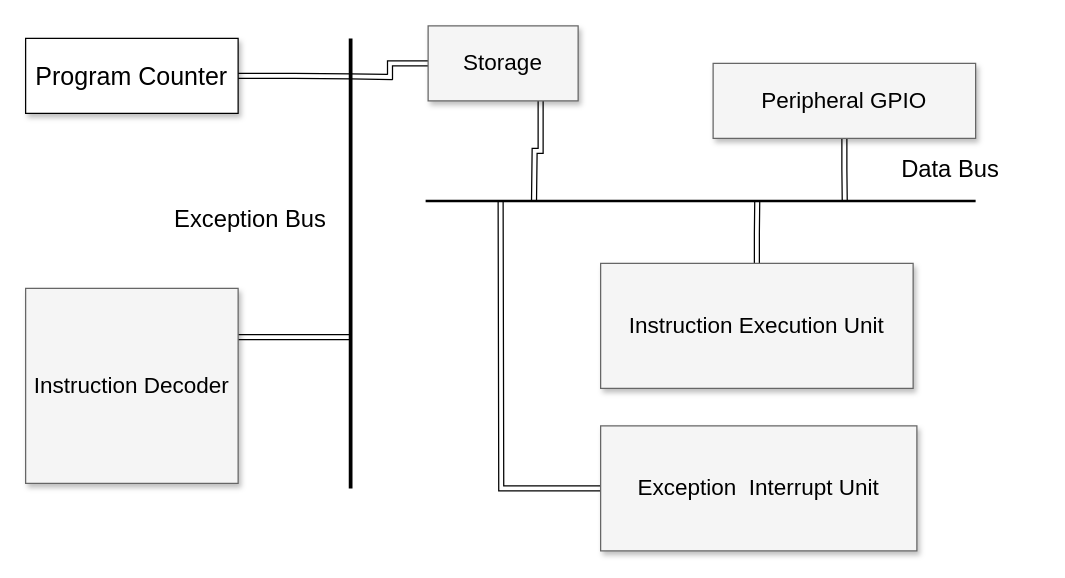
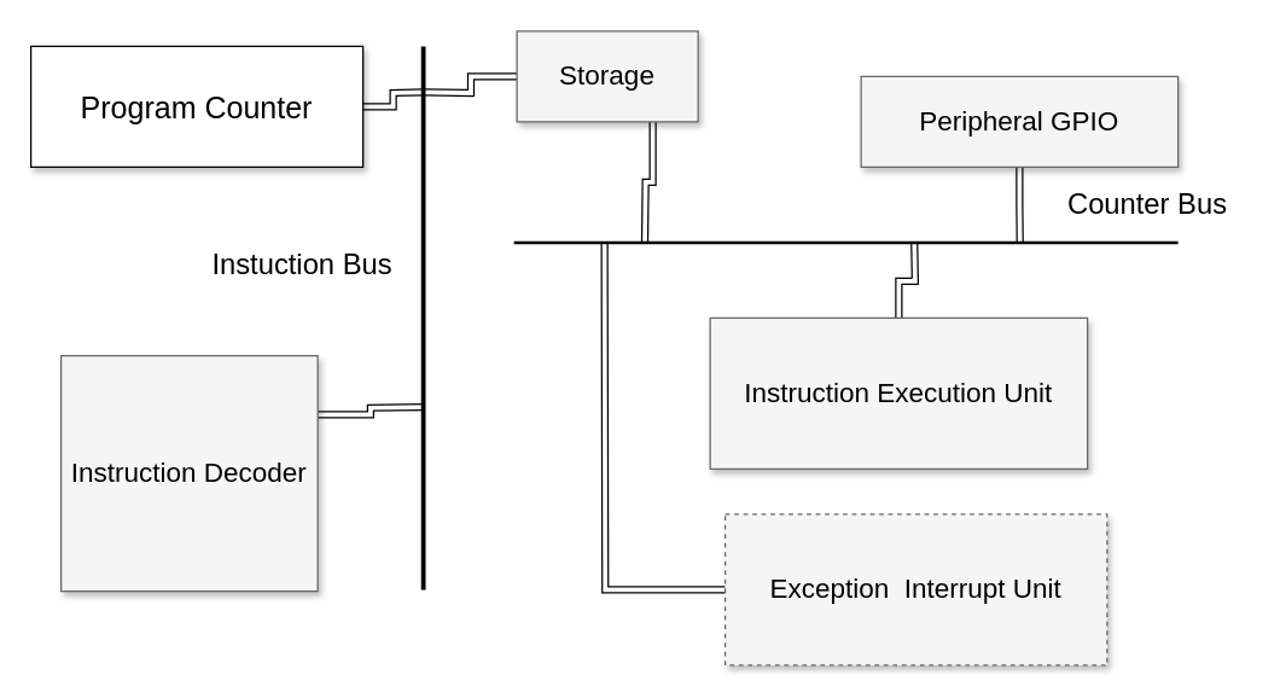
  <mxCell id="0" style=";html=1;" />
  <mxCell id="1" style=";html=1;" parent="0" />
  <mxCell id="2" style="edgeStyle=orthogonalEdgeStyle;rounded=0;orthogonalLoop=1;jettySize=auto;html=1;exitX=1;exitY=0.5;exitDx=0;exitDy=0;shape=link;" parent="1" source="3" edge="1"><mxGeometry relative="1" as="geometry"><mxPoint x="280" y="60.429" as="targetPoint" /></mxGeometry></mxCell>
- <mxCell id="3" value="Program Counter" style="whiteSpace=wrap;html=1;shadow=1;fontSize=20;strokeWidth=1;" parent="1" vertex="1"><mxGeometry x="20" y="30" width="170" height="60" as="geometry" /></mxCell>
+ <mxCell id="3" value="Program Counter" style="whiteSpace=wrap;html=1;shadow=1;fontSize=20;strokeWidth=1;" parent="1" vertex="1"><mxGeometry x="20" y="30" width="220" height="80" as="geometry" /></mxCell>
  <mxCell id="4" style="edgeStyle=orthogonalEdgeStyle;rounded=0;orthogonalLoop=1;jettySize=auto;html=1;exitX=1;exitY=0.25;exitDx=0;exitDy=0;shape=link;" parent="1" source="5" edge="1"><mxGeometry relative="1" as="geometry"><mxPoint x="280" y="269" as="targetPoint" /></mxGeometry></mxCell>
- <mxCell id="5" value="Instruction Decoder" style="whiteSpace=wrap;html=1;shadow=1;fontSize=18;fillColor=#f5f5f5;strokeColor=#666666;" parent="1" vertex="1"><mxGeometry x="20" y="230" width="170" height="156" as="geometry" /></mxCell>
+ <mxCell id="5" value="Instruction Decoder" style="whiteSpace=wrap;html=1;shadow=1;fontSize=18;fillColor=#f5f5f5;strokeColor=#666666;" parent="1" vertex="1"><mxGeometry x="40" y="235" width="170" height="156" as="geometry" /></mxCell>
  <mxCell id="6" style="edgeStyle=orthogonalEdgeStyle;rounded=0;orthogonalLoop=1;jettySize=auto;html=1;exitX=0;exitY=0.5;exitDx=0;exitDy=0;shape=link;" parent="1" source="7" edge="1"><mxGeometry relative="1" as="geometry"><mxPoint x="400" y="160" as="targetPoint" /></mxGeometry></mxCell>
- <mxCell id="7" value="Exception&amp;nbsp; Interrupt Unit" style="whiteSpace=wrap;html=1;shadow=1;fontSize=18;fillColor=#f5f5f5;strokeColor=#666666;" parent="1" vertex="1"><mxGeometry x="480" y="340" width="253" height="100" as="geometry" /></mxCell>
+ <mxCell id="7" value="Exception&amp;nbsp; Interrupt Unit" style="whiteSpace=wrap;html=1;shadow=1;fontSize=18;fillColor=#f5f5f5;strokeColor=#666666;dashed=1;" parent="1" vertex="1"><mxGeometry x="480" y="340" width="253" height="100" as="geometry" /></mxCell>
  <mxCell id="8" style="edgeStyle=orthogonalEdgeStyle;rounded=0;orthogonalLoop=1;jettySize=auto;html=1;exitX=0.5;exitY=1;exitDx=0;exitDy=0;shape=link;" parent="1" source="9" edge="1"><mxGeometry relative="1" as="geometry"><mxPoint x="675.286" y="160" as="targetPoint" /></mxGeometry></mxCell>
  <mxCell id="9" value="Peripheral GPIO" style="whiteSpace=wrap;html=1;shadow=1;fontSize=18;fillColor=#f5f5f5;strokeColor=#666666;" parent="1" vertex="1"><mxGeometry x="570" y="50" width="210" height="60" as="geometry" /></mxCell>
  <mxCell id="10" style="edgeStyle=orthogonalEdgeStyle;rounded=0;orthogonalLoop=1;jettySize=auto;html=1;exitX=0.5;exitY=0;exitDx=0;exitDy=0;shape=link;" parent="1" source="11" edge="1"><mxGeometry relative="1" as="geometry"><mxPoint x="605.286" y="160" as="targetPoint" /></mxGeometry></mxCell>
- <mxCell id="11" value="Instruction Execution Unit" style="whiteSpace=wrap;html=1;shadow=1;fontSize=18;fillColor=#f5f5f5;strokeColor=#666666;" parent="1" vertex="1"><mxGeometry x="480" y="210" width="250" height="100" as="geometry" /></mxCell>
+ <mxCell id="11" value="Instruction Execution Unit" style="whiteSpace=wrap;html=1;shadow=1;fontSize=18;fillColor=#f5f5f5;strokeColor=#666666;" parent="1" vertex="1"><mxGeometry x="470" y="210" width="250" height="100" as="geometry" /></mxCell>
  <mxCell id="12" style="edgeStyle=orthogonalEdgeStyle;rounded=0;orthogonalLoop=1;jettySize=auto;html=1;exitX=0;exitY=0.5;exitDx=0;exitDy=0;shape=link;" parent="1" source="14" edge="1"><mxGeometry relative="1" as="geometry"><mxPoint x="280" y="60.429" as="targetPoint" /></mxGeometry></mxCell>
  <mxCell id="13" style="edgeStyle=orthogonalEdgeStyle;rounded=0;orthogonalLoop=1;jettySize=auto;html=1;exitX=0.75;exitY=1;exitDx=0;exitDy=0;shape=link;" parent="1" source="14" edge="1"><mxGeometry relative="1" as="geometry"><mxPoint x="426.714" y="160" as="targetPoint" /></mxGeometry></mxCell>
  <mxCell id="14" value="Storage" style="whiteSpace=wrap;html=1;shadow=1;fontSize=18;fillColor=#f5f5f5;strokeColor=#666666;" parent="1" vertex="1"><mxGeometry x="342" y="20" width="120" height="60" as="geometry" /></mxCell>
  <mxCell id="15" value="" style="endArrow=none;html=1;rounded=0;strokeWidth=3;" parent="1" edge="1"><mxGeometry width="50" height="50" relative="1" as="geometry"><mxPoint x="280" y="390" as="sourcePoint" /><mxPoint x="280" y="30" as="targetPoint" /></mxGeometry></mxCell>
- <mxCell id="16" value="Exception Bus" style="text;html=1;align=center;verticalAlign=middle;whiteSpace=wrap;rounded=0;fontSize=19;" parent="1" vertex="1"><mxGeometry x="130" y="160" width="140" height="30" as="geometry" /></mxCell>
+ <mxCell id="16" value="Instuction Bus" style="text;html=1;align=center;verticalAlign=middle;whiteSpace=wrap;rounded=0;fontSize=19;" parent="1" vertex="1"><mxGeometry x="130" y="160" width="140" height="30" as="geometry" /></mxCell>
  <mxCell id="17" value="" style="endArrow=none;html=1;rounded=0;strokeWidth=2;" parent="1" edge="1"><mxGeometry width="50" height="50" relative="1" as="geometry"><mxPoint x="340" y="160" as="sourcePoint" /><mxPoint x="780" y="160" as="targetPoint" /></mxGeometry></mxCell>
- <mxCell id="18" value="Data Bus" style="text;html=1;align=center;verticalAlign=middle;whiteSpace=wrap;rounded=0;fontSize=19;" parent="1" vertex="1"><mxGeometry x="690" y="120" width="140" height="30" as="geometry" /></mxCell>
+ <mxCell id="18" value="Counter Bus" style="text;html=1;align=center;verticalAlign=middle;whiteSpace=wrap;rounded=0;fontSize=19;" parent="1" vertex="1"><mxGeometry x="690" y="120" width="140" height="30" as="geometry" /></mxCell>
